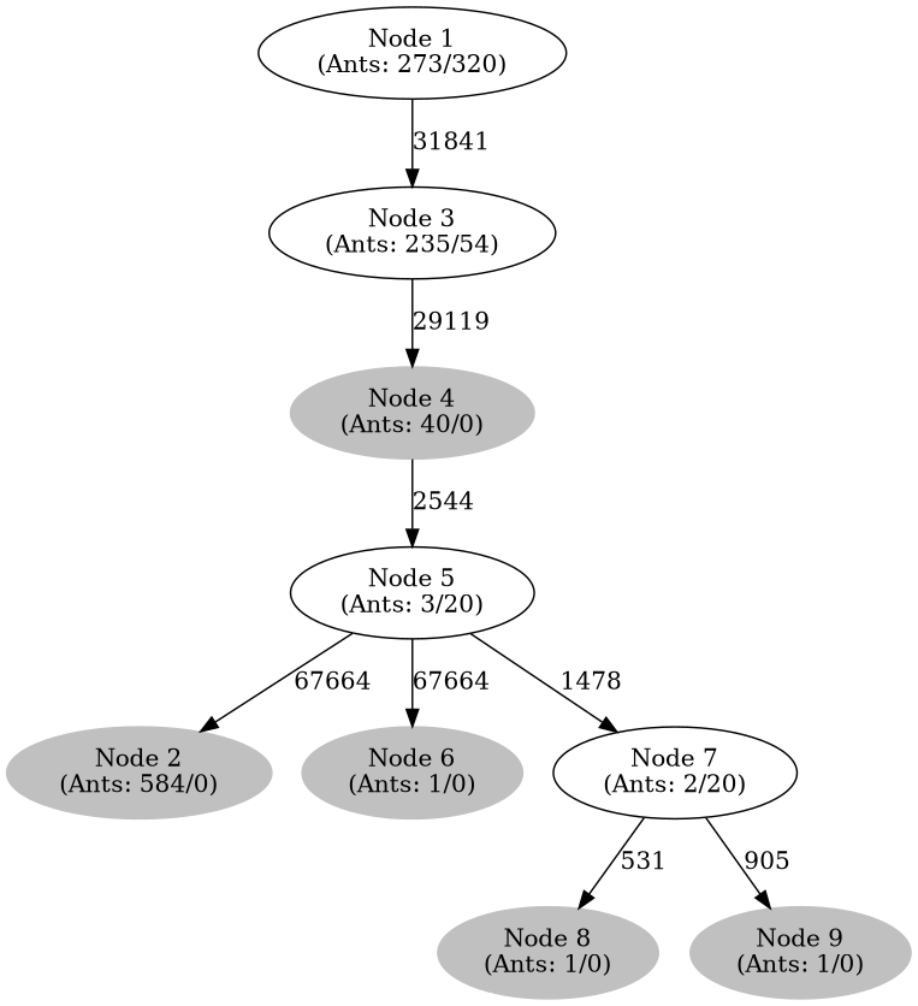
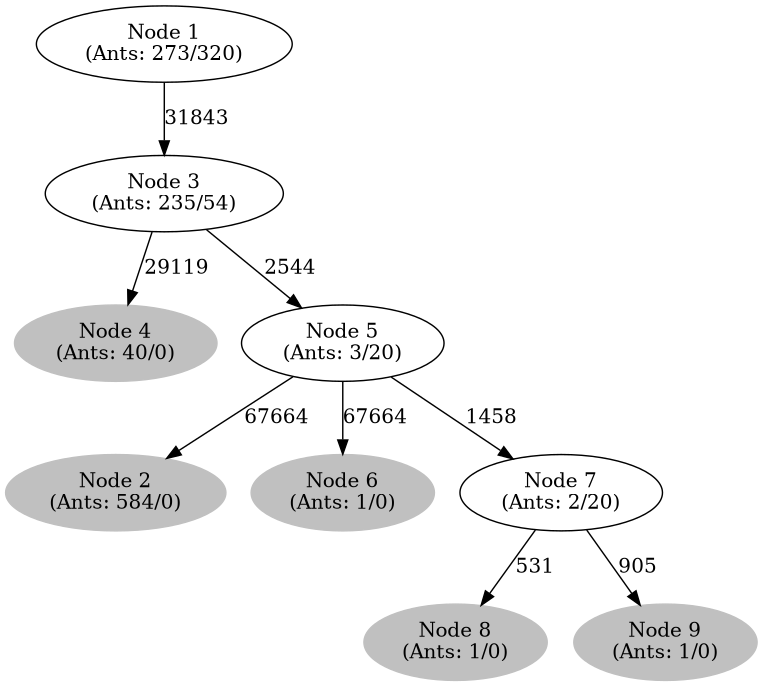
  digraph {
    fontname="DejaVu Serif"
    node [fontname="DejaVu Serif" color=gray style=filled]
    edge [fontname="DejaVu Serif"]
    "Node 1\n(Ants: 273/320)" [color="" style=""]
    "Node 3\n(Ants: 235/54)" [color="" style=""]
    "Node 4\n(Ants: 40/0)"
    "Node 5\n(Ants: 3/20)" [color="" style=""]
    "Node 2\n(Ants: 584/0)"
    "Node 6\n(Ants: 1/0)"
    "Node 7\n(Ants: 2/20)" [color="" style=""]
    "Node 8\n(Ants: 1/0)"
    "Node 9\n(Ants: 1/0)"
-   "Node 1\n(Ants: 273/320)" -> "Node 3\n(Ants: 235/54)" [label=31841]
+   "Node 1\n(Ants: 273/320)" -> "Node 3\n(Ants: 235/54)" [label=31843]
    "Node 3\n(Ants: 235/54)" -> "Node 4\n(Ants: 40/0)" [label=29119]
-   "Node 4\n(Ants: 40/0)" -> "Node 5\n(Ants: 3/20)" [label=2544]
+   "Node 3\n(Ants: 235/54)" -> "Node 5\n(Ants: 3/20)" [label=2544]
    "Node 5\n(Ants: 3/20)" -> "Node 2\n(Ants: 584/0)" [label=67664]
    "Node 5\n(Ants: 3/20)" -> "Node 6\n(Ants: 1/0)" [label=67664]
-   "Node 5\n(Ants: 3/20)" -> "Node 7\n(Ants: 2/20)" [label=1478]
+   "Node 5\n(Ants: 3/20)" -> "Node 7\n(Ants: 2/20)" [label=1458]
    "Node 7\n(Ants: 2/20)" -> "Node 8\n(Ants: 1/0)" [label=531]
    "Node 7\n(Ants: 2/20)" -> "Node 9\n(Ants: 1/0)" [label=905]
  }
